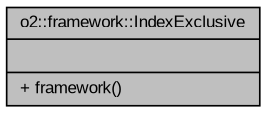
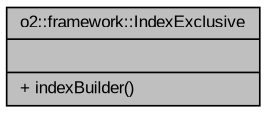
  digraph {
    fontname="Liberation Sans"
-   n1 [color=black fillcolor=grey75 fontcolor=black fontname="Liberation Sans" fontsize=10 height=0.2 label="{o2::framework::IndexExclusive\n||+ framework()\l}" shape=record style=filled width=0.4]
+   n1 [color=black fillcolor=grey75 fontcolor=black fontname="Liberation Sans" fontsize=10 height=0.2 label="{o2::framework::IndexExclusive\n||+ indexBuilder()\l}" shape=record style=filled width=0.4]
  }
